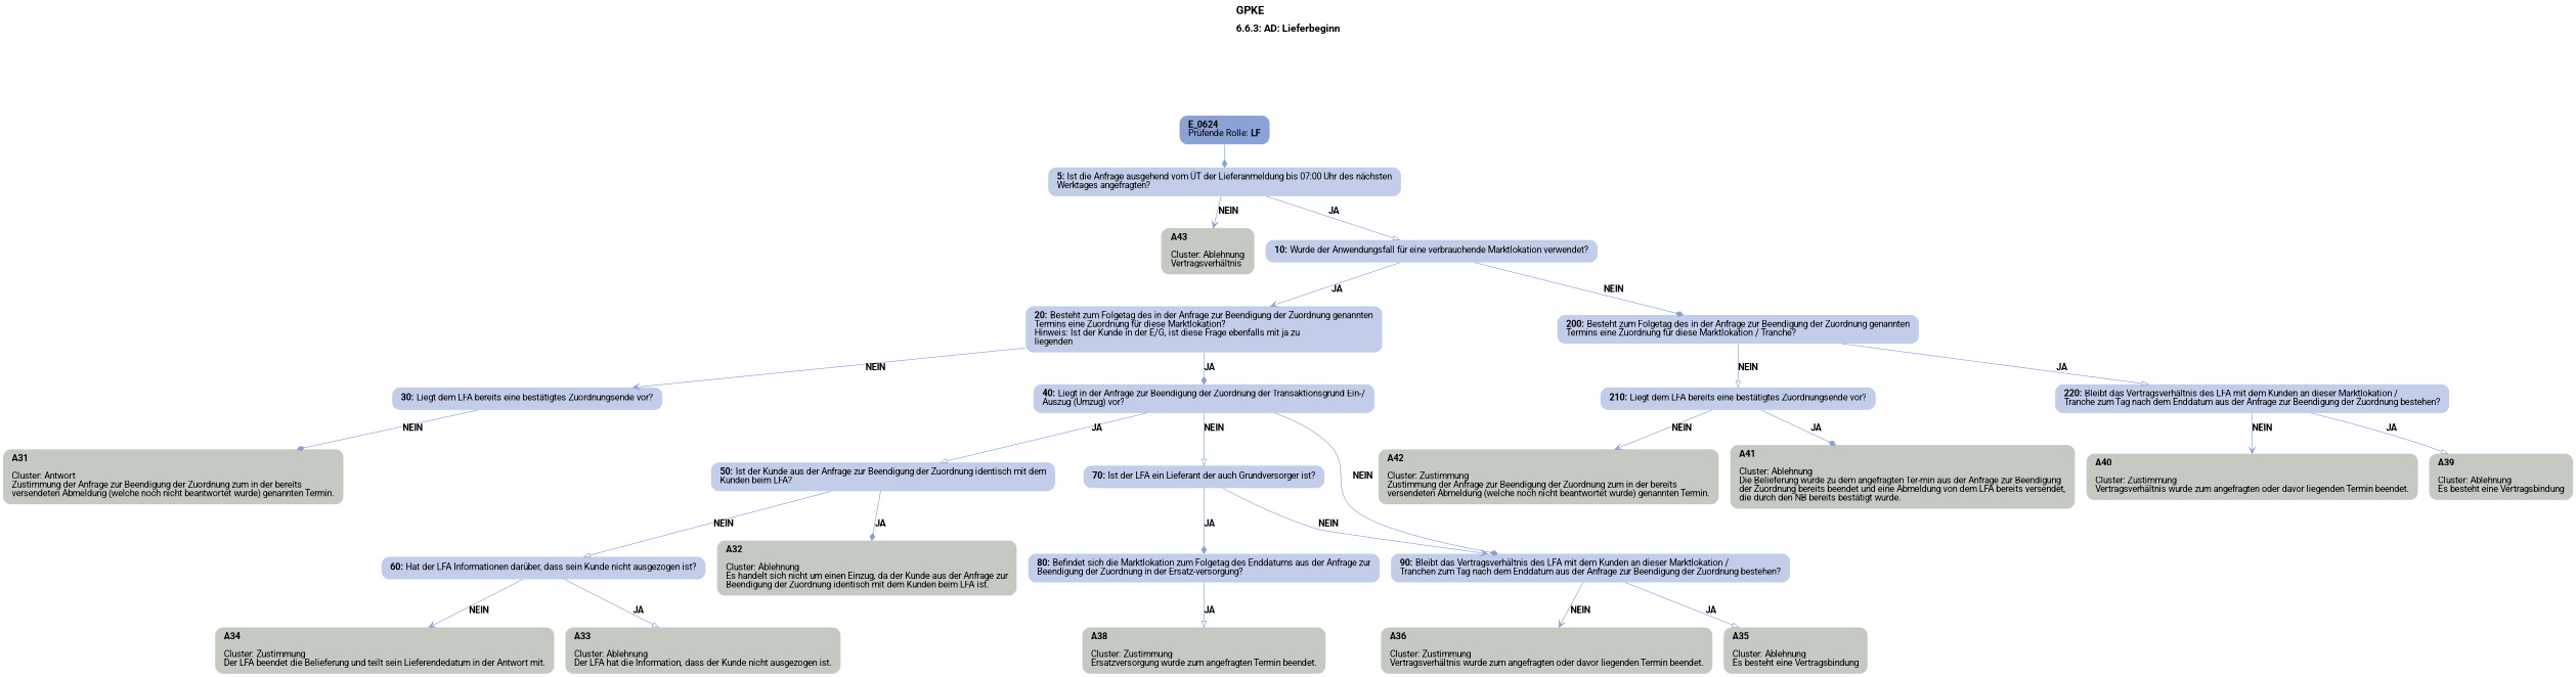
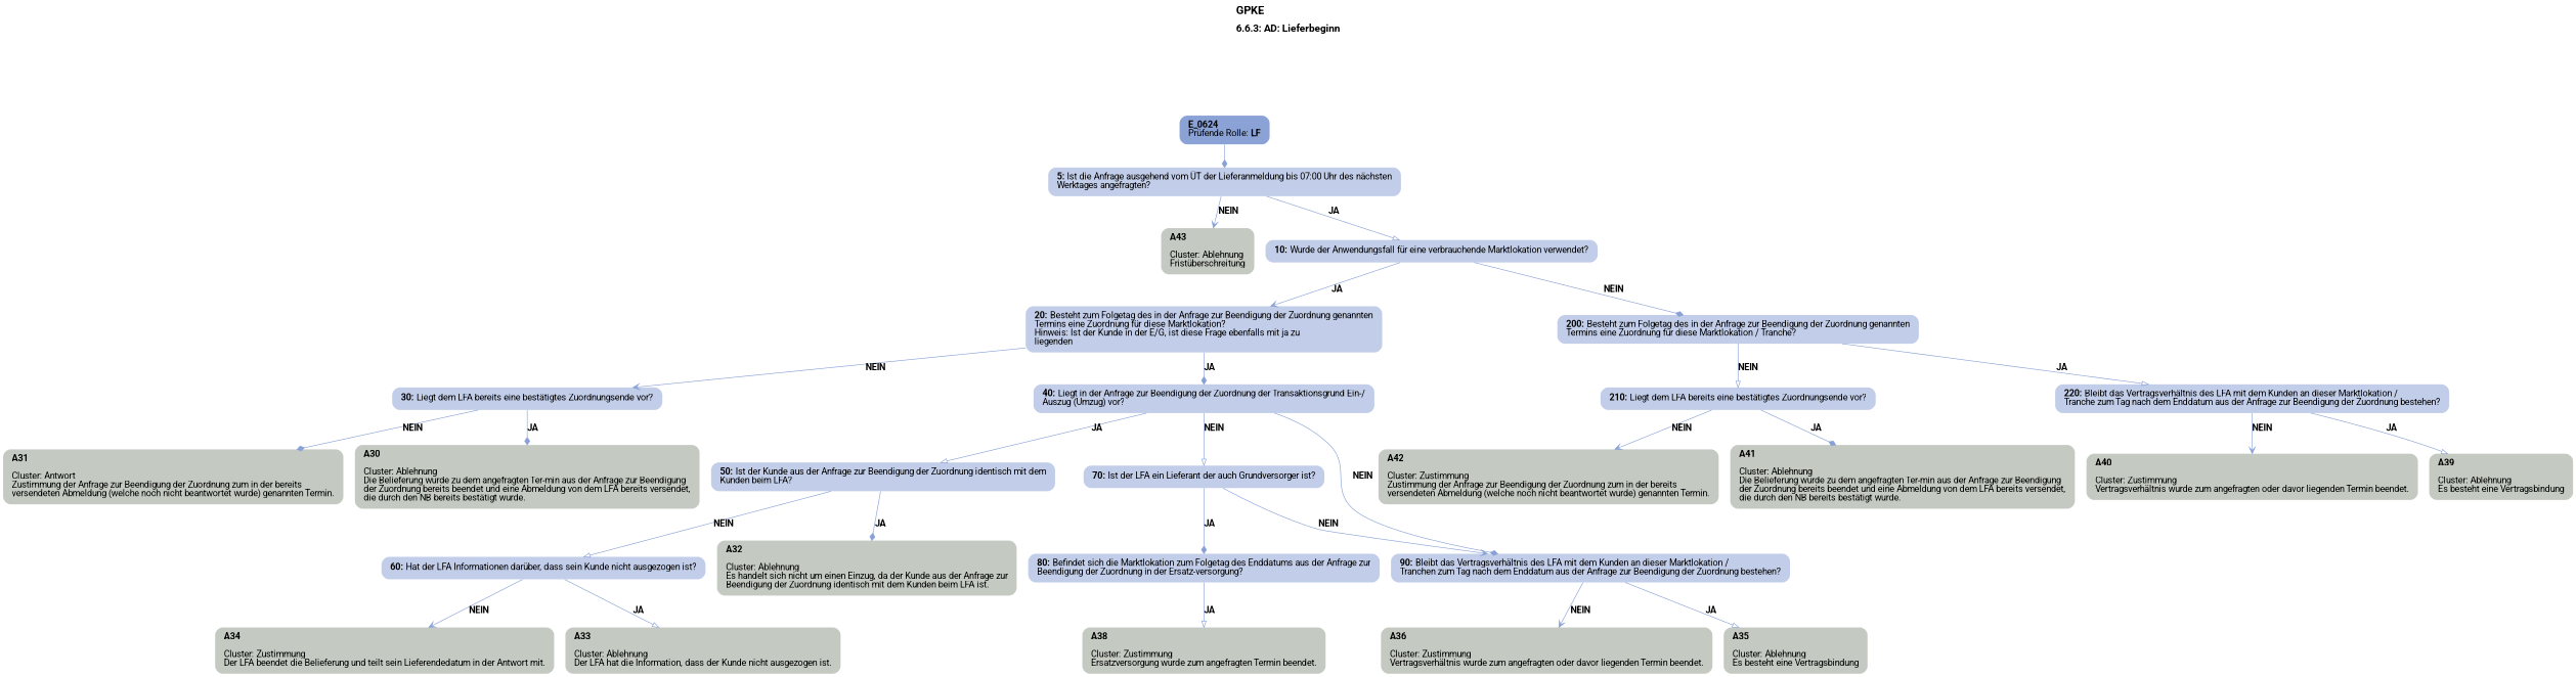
  digraph {
    concentrate=true
    fontname="Roboto, sans-serif"
    fontsize=12
    label=<<B><FONT POINT-SIZE="18">GPKE</FONT></B><BR align="left"/><BR/><B><FONT POINT-SIZE="16">6.6.3: AD: Lieferbeginn</FONT></B><BR align="left"/><BR/><BR/><BR/>>
    labelloc=t
    pack=true
    packmode=array
    rankdir=TB
    node [fillcolor="#c2cee9" fontname="Roboto, sans-serif" margin="0.2,0.12" penwidth=0.0 shape=box style="filled,rounded"]
    edge [arrowhead=onormal color="#88a0d6" fontname="Roboto, sans-serif"]
    n1 [fillcolor="#8ba2d7" label=<<B>E_0624</B><BR align="left"/><FONT>Prüfende Rolle: <B>LF</B></FONT><BR align="center"/>>]
    n2 [label=<<B>5: </B>Ist die Anfrage ausgehend vom ÜT der Lieferanmeldung bis 07:00 Uhr des nächsten<BR align="left"/>Werktages angefragten?<BR align="left"/>>]
-   n3 [fillcolor="#c4cac1" label=<<B>A43</B><BR align="left"/><BR align="left"/><FONT>Cluster: Ablehnung<BR align="left"/>Vertragsverhältnis<BR align="left"/></FONT>>]
+   n3 [fillcolor="#c4cac1" label=<<B>A43</B><BR align="left"/><BR align="left"/><FONT>Cluster: Ablehnung<BR align="left"/>Fristüberschreitung<BR align="left"/></FONT>>]
    n4 [label=<<B>10: </B>Wurde der Anwendungsfall für eine verbrauchende Marktlokation verwendet?<BR align="left"/>>]
    n5 [label=<<B>20: </B>Besteht zum Folgetag des in der Anfrage zur Beendigung der Zuordnung genannten<BR align="left"/>Termins eine Zuordnung für diese Marktlokation?<BR align="left"/>Hinweis: Ist der Kunde in der E/G, ist diese Frage ebenfalls mit ja zu<BR align="left"/>liegenden<BR align="left"/>>]
    n6 [label=<<B>200: </B>Besteht zum Folgetag des in der Anfrage zur Beendigung der Zuordnung genannten<BR align="left"/>Termins eine Zuordnung für diese Marktlokation / Tranche?<BR align="left"/>>]
    n7 [label=<<B>30: </B>Liegt dem LFA bereits eine bestätigtes Zuordnungsende vor?<BR align="left"/>>]
    n8 [label=<<B>40: </B>Liegt in der Anfrage zur Beendigung der Zuordnung der Transaktionsgrund Ein-/<BR align="left"/>Auszug (Umzug) vor?<BR align="left"/>>]
    n9 [label=<<B>210: </B>Liegt dem LFA bereits eine bestätigtes Zuordnungsende vor?<BR align="left"/>>]
    n10 [label=<<B>220: </B>Bleibt das Vertragsverhältnis des LFA mit dem Kunden an dieser Marktlokation /<BR align="left"/>Tranche zum Tag nach dem Enddatum aus der Anfrage zur Beendigung der Zuordnung bestehen?<BR align="left"/>>]
+   n11 [fillcolor="#c4cac1" label=<<B>A30</B><BR align="left"/><BR align="left"/><FONT>Cluster: Ablehnung<BR align="left"/>Die Belieferung wurde zu dem angefragten Ter-min aus der Anfrage zur Beendigung<BR align="left"/>der Zuordnung bereits beendet und eine Abmeldung von dem LFA bereits versendet,<BR align="left"/>die durch den NB bereits bestätigt wurde.<BR align="left"/></FONT>>]
    n12 [fillcolor="#c4cac1" label=<<B>A31</B><BR align="left"/><BR align="left"/><FONT>Cluster: Antwort<BR align="left"/>Zustimmung der Anfrage zur Beendigung der Zuordnung zum in der bereits<BR align="left"/>versendeten Abmeldung (welche noch nicht beantwortet wurde) genannten Termin.<BR align="left"/></FONT>>]
    n13 [label=<<B>50: </B>Ist der Kunde aus der Anfrage zur Beendigung der Zuordnung identisch mit dem<BR align="left"/>Kunden beim LFA?<BR align="left"/>>]
    n14 [label=<<B>70: </B>Ist der LFA ein Lieferant der auch Grundversorger ist?<BR align="left"/>>]
    n15 [label=<<B>90: </B>Bleibt das Vertragsverhältnis des LFA mit dem Kunden an dieser Marktlokation /<BR align="left"/>Tranchen zum Tag nach dem Enddatum aus der Anfrage zur Beendigung der Zuordnung bestehen?<BR align="left"/>>]
    n16 [fillcolor="#c4cac1" label=<<B>A32</B><BR align="left"/><BR align="left"/><FONT>Cluster: Ablehnung<BR align="left"/>Es handelt sich nicht um einen Einzug, da der Kunde aus der Anfrage zur<BR align="left"/>Beendigung der Zuordnung identisch mit dem Kunden beim LFA ist.<BR align="left"/></FONT>>]
    n17 [label=<<B>60: </B>Hat der LFA Informationen darüber, dass sein Kunde nicht ausgezogen ist?<BR align="left"/>>]
    n18 [label=<<B>80: </B>Befindet sich die Marktlokation zum Folgetag des Enddatums aus der Anfrage zur<BR align="left"/>Beendigung der Zuordnung in der Ersatz-versorgung?<BR align="left"/>>]
    n19 [fillcolor="#c4cac1" label=<<B>A33</B><BR align="left"/><BR align="left"/><FONT>Cluster: Ablehnung<BR align="left"/>Der LFA hat die Information, dass der Kunde nicht ausgezogen ist.<BR align="left"/></FONT>>]
    n20 [fillcolor="#c4cac1" label=<<B>A34</B><BR align="left"/><BR align="left"/><FONT>Cluster: Zustimmung<BR align="left"/>Der LFA beendet die Belieferung und teilt sein Lieferendedatum in der Antwort mit.<BR align="left"/></FONT>>]
    n21 [fillcolor="#c4cac1" label=<<B>A38</B><BR align="left"/><BR align="left"/><FONT>Cluster: Zustimmung<BR align="left"/>Ersatzversorgung wurde zum angefragten Termin beendet.<BR align="left"/></FONT>>]
    n22 [fillcolor="#c4cac1" label=<<B>A35</B><BR align="left"/><BR align="left"/><FONT>Cluster: Ablehnung<BR align="left"/>Es besteht eine Vertragsbindung<BR align="left"/></FONT>>]
    n23 [fillcolor="#c4cac1" label=<<B>A36</B><BR align="left"/><BR align="left"/><FONT>Cluster: Zustimmung<BR align="left"/>Vertragsverhältnis wurde zum angefragten oder davor liegenden Termin beendet.<BR align="left"/></FONT>>]
    n24 [fillcolor="#c4cac1" label=<<B>A41</B><BR align="left"/><BR align="left"/><FONT>Cluster: Ablehnung<BR align="left"/>Die Belieferung wurde zu dem angefragten Ter-min aus der Anfrage zur Beendigung<BR align="left"/>der Zuordnung bereits beendet und eine Abmeldung von dem LFA bereits versendet,<BR align="left"/>die durch den NB bereits bestätigt wurde.<BR align="left"/></FONT>>]
    n25 [fillcolor="#c4cac1" label=<<B>A42</B><BR align="left"/><BR align="left"/><FONT>Cluster: Zustimmung<BR align="left"/>Zustimmung der Anfrage zur Beendigung der Zuordnung zum in der bereits<BR align="left"/>versendeten Abmeldung (welche noch nicht beantwortet wurde) genannten Termin.<BR align="left"/></FONT>>]
    n26 [fillcolor="#c4cac1" label=<<B>A39</B><BR align="left"/><BR align="left"/><FONT>Cluster: Ablehnung<BR align="left"/>Es besteht eine Vertragsbindung<BR align="left"/></FONT>>]
    n27 [fillcolor="#c4cac1" label=<<B>A40</B><BR align="left"/><BR align="left"/><FONT>Cluster: Zustimmung<BR align="left"/>Vertragsverhältnis wurde zum angefragten oder davor liegenden Termin beendet.<BR align="left"/></FONT>>]
    n1 -> n2 [arrowhead=diamond fontname=""]
    n2 -> n3 [arrowhead=vee label=<<B>NEIN</B>>]
    n2 -> n4 [label=<<B>JA</B>>]
    n4 -> n5 [arrowhead=vee label=<<B>JA</B>>]
    n4 -> n6 [arrowhead=diamond label=<<B>NEIN</B>>]
    n5 -> n7 [arrowhead=vee label=<<B>NEIN</B>>]
    n5 -> n8 [arrowhead=diamond label=<<B>JA</B>>]
    n6 -> n9 [label=<<B>NEIN</B>>]
    n6 -> n10 [label=<<B>JA</B>>]
+   n7 -> n11 [arrowhead=diamond label=<<B>JA</B>>]
    n7 -> n12 [arrowhead=diamond label=<<B>NEIN</B>>]
    n8 -> n13 [label=<<B>JA</B>>]
    n8 -> n14 [label=<<B>NEIN</B>>]
    n8 -> n15 [arrowhead=diamond label=<<B>NEIN</B>>]
    n9 -> n24 [arrowhead=diamond label=<<B>JA</B>>]
    n9 -> n25 [arrowhead=vee label=<<B>NEIN</B>>]
    n10 -> n26 [label=<<B>JA</B>>]
    n10 -> n27 [arrowhead=vee label=<<B>NEIN</B>>]
    n13 -> n16 [arrowhead=diamond label=<<B>JA</B>>]
    n13 -> n17 [label=<<B>NEIN</B>>]
    n14 -> n15 [arrowhead=vee label=<<B>NEIN</B>>]
    n14 -> n18 [arrowhead=diamond label=<<B>JA</B>>]
    n15 -> n22 [label=<<B>JA</B>>]
    n15 -> n23 [arrowhead=vee label=<<B>NEIN</B>>]
    n17 -> n19 [label=<<B>JA</B>>]
    n17 -> n20 [arrowhead=vee label=<<B>NEIN</B>>]
    n18 -> n21 [label=<<B>JA</B>>]
  }
